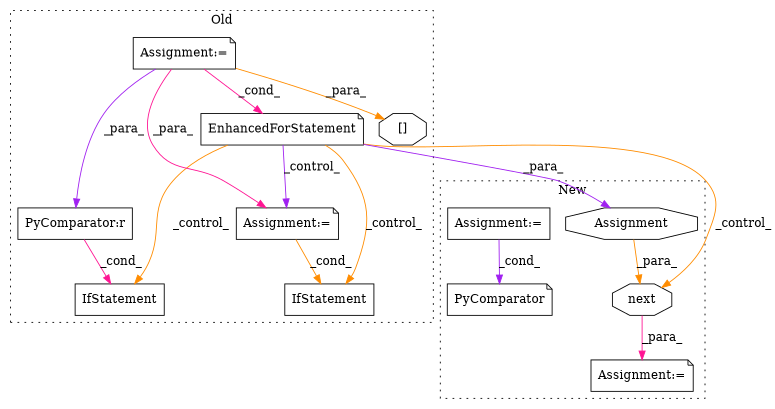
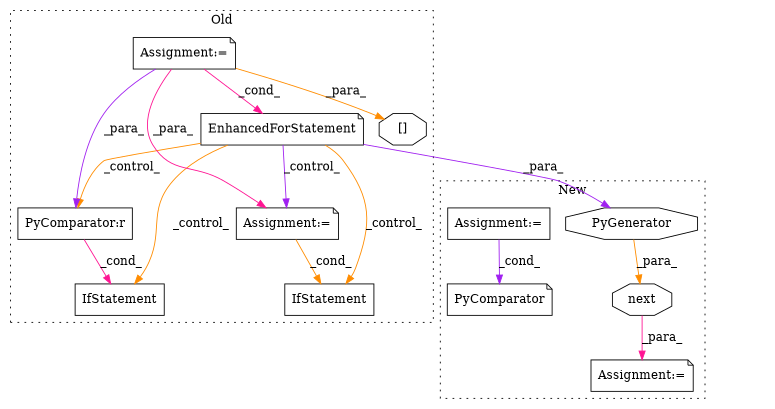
  digraph {
    node [a=7 l="65,2" s="11291,11379" shape=note]
    edge [color=darkorange]
    n1 [a=70 label=EnhancedForStatement]
    n2 [label="Assignment:="]
    n3 [l=1 label="Assignment:=" s=11444]
    n4 [a=25 l="4,2" label=IfStatement s="13282,13341" shape=box]
    n5 [a=27 l=4 label="PyComparator:r" s=13295 shape=box]
    n6 [a=25 l="18,2" label=IfStatement s="11786,11857" shape=box]
    n7 [a=2 l="9,1" label="[]" s="11495,11512" shape=octagon]
    n8 [a=32 l="18,-3" label=next s="11267,11420" shape=octagon]
    n9 [l=1 label="Assignment:=" s=11266]
    n10 [l=40 label="Assignment:=" s=11374 shape=box]
    n11 [a=113 l=40 label=PyComparator s=11374]
-   n12 [a=107 l=135 label=Assignment s=11285 shape=octagon]
+   n12 [a=107 l=135 label=PyGenerator s=11285 shape=octagon]
    subgraph cluster_1 {
      label=Old
      style=dotted
      n1
      n2
      n3
      n4
      n5
      n6
      n7
    }
    subgraph cluster_2 {
      label=New
      style=dotted
      n8
      n9
      n10
      n11
      n12
    }
    n1 -> n3 [color=purple label=_control_]
    n1 -> n4 [label=_control_]
-   n1 -> n8 [label=_control_]
+   n1 -> n5 [label=_control_]
    n1 -> n6 [label=_control_]
    n1 -> n12 [color=purple label=_para_]
    n2 -> n1 [color=deeppink label=_cond_]
    n2 -> n3 [color=deeppink label=_para_]
    n2 -> n5 [color=purple label=_para_]
    n2 -> n7 [label=_para_]
    n3 -> n6 [label=_cond_]
    n5 -> n4 [color=deeppink label=_cond_]
    n8 -> n9 [color=deeppink label=_para_]
    n10 -> n11 [color=purple label=_cond_]
    n12 -> n8 [label=_para_]
  }
